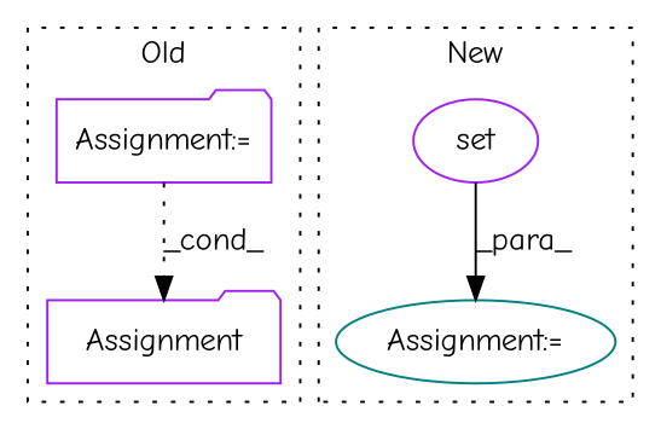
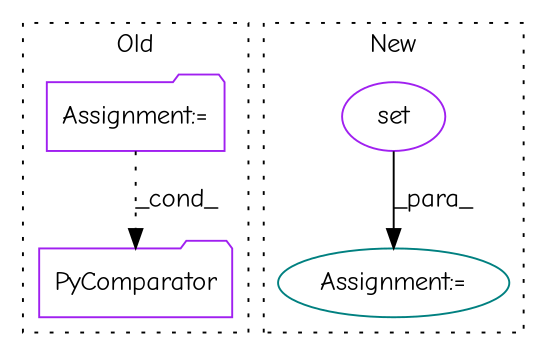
  digraph {
    fontname="Comic Neue"
    node [a=7 color=purple fontname="Comic Neue" l=35 s=4597 shape=folder]
    edge [fontname="Comic Neue"]
-   n1 [a=113 label=Assignment]
+   n1 [a=113 label=PyComparator]
    n2 [label="Assignment:="]
    n3 [a=32 l=5 label=set s=4431 shape=ellipse]
    n4 [color=teal l=1 label="Assignment:=" s=4430 shape=ellipse]
    subgraph cluster_1 {
      label=Old
      style=dotted
      n1
      n2
    }
    subgraph cluster_2 {
      label=New
      style=dotted
      n3
      n4
    }
    n2 -> n1 [label=_cond_ style=dotted]
    n3 -> n4 [label=_para_ style=solid]
  }
